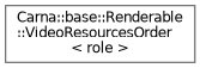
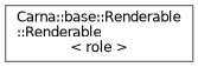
  digraph {
    rankdir=LR
-   n1 [color=grey40 fillcolor=white fontname=Helvetica fontsize=10 height=0.2 label="Carna::base::Renderable\l::VideoResourcesOrder\l\< role \>" shape=box style=filled width=0.4]
+   n1 [color=grey40 fillcolor=white fontname=Helvetica fontsize=10 height=0.2 label="Carna::base::Renderable\l::Renderable\l\< role \>" shape=box style=filled width=0.4]
  }
